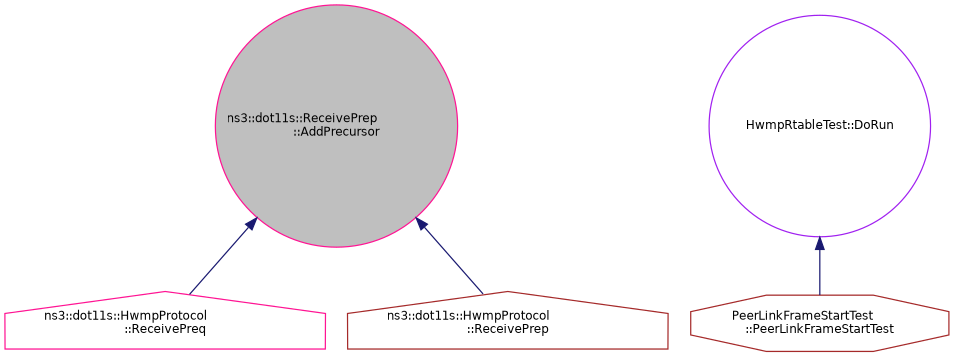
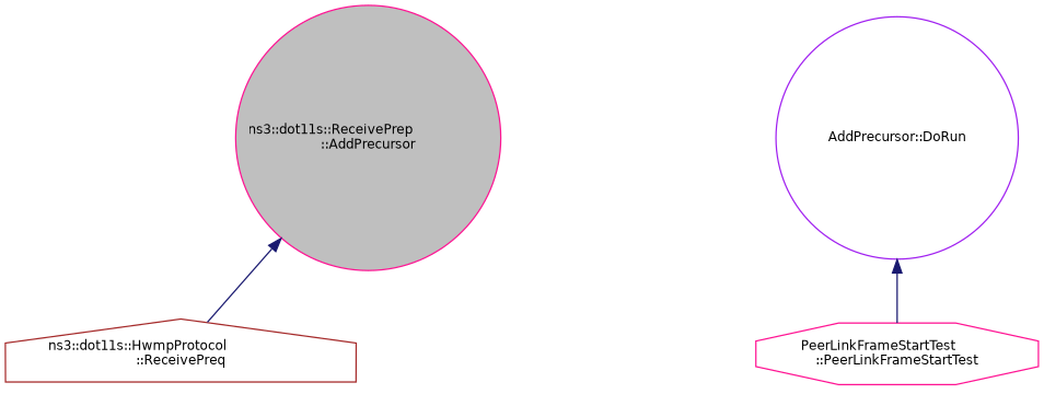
  digraph {
    rankdir=TB
    node [color=deeppink fillcolor=white fontname=Helvetica fontsize=10 shape=circle style=filled]
    edge [color=midnightblue dir=back fontname=Helvetica fontsize=10 labelfontname=Helvetica labelfontsize=10 style=solid]
    n1 [fillcolor=grey75 fontcolor=black height=0.2 label="ns3::dot11s::ReceivePrep\l::AddPrecursor" width=0.4]
-   n2 [height=0.2 label="ns3::dot11s::HwmpProtocol\l::ReceivePreq" shape=house width=0.4]
-   n3 [color=brown height=0.2 label="ns3::dot11s::HwmpProtocol\l::ReceivePrep" shape=house width=0.4]
-   n4 [color=purple height=0.2 label="HwmpRtableTest::DoRun" width=0.4]
-   n5 [color=brown height=0.2 label="PeerLinkFrameStartTest\l::PeerLinkFrameStartTest" shape=octagon width=0.4]
+   n2 [color=brown height=0.2 label="ns3::dot11s::HwmpProtocol\l::ReceivePreq" shape=house width=0.4]
+   n4 [color=purple height=0.2 label="AddPrecursor::DoRun" width=0.4]
+   n5 [height=0.2 label="PeerLinkFrameStartTest\l::PeerLinkFrameStartTest" shape=octagon width=0.4]
    n1 -> n2
-   n1 -> n3
    n4 -> n5
  }
